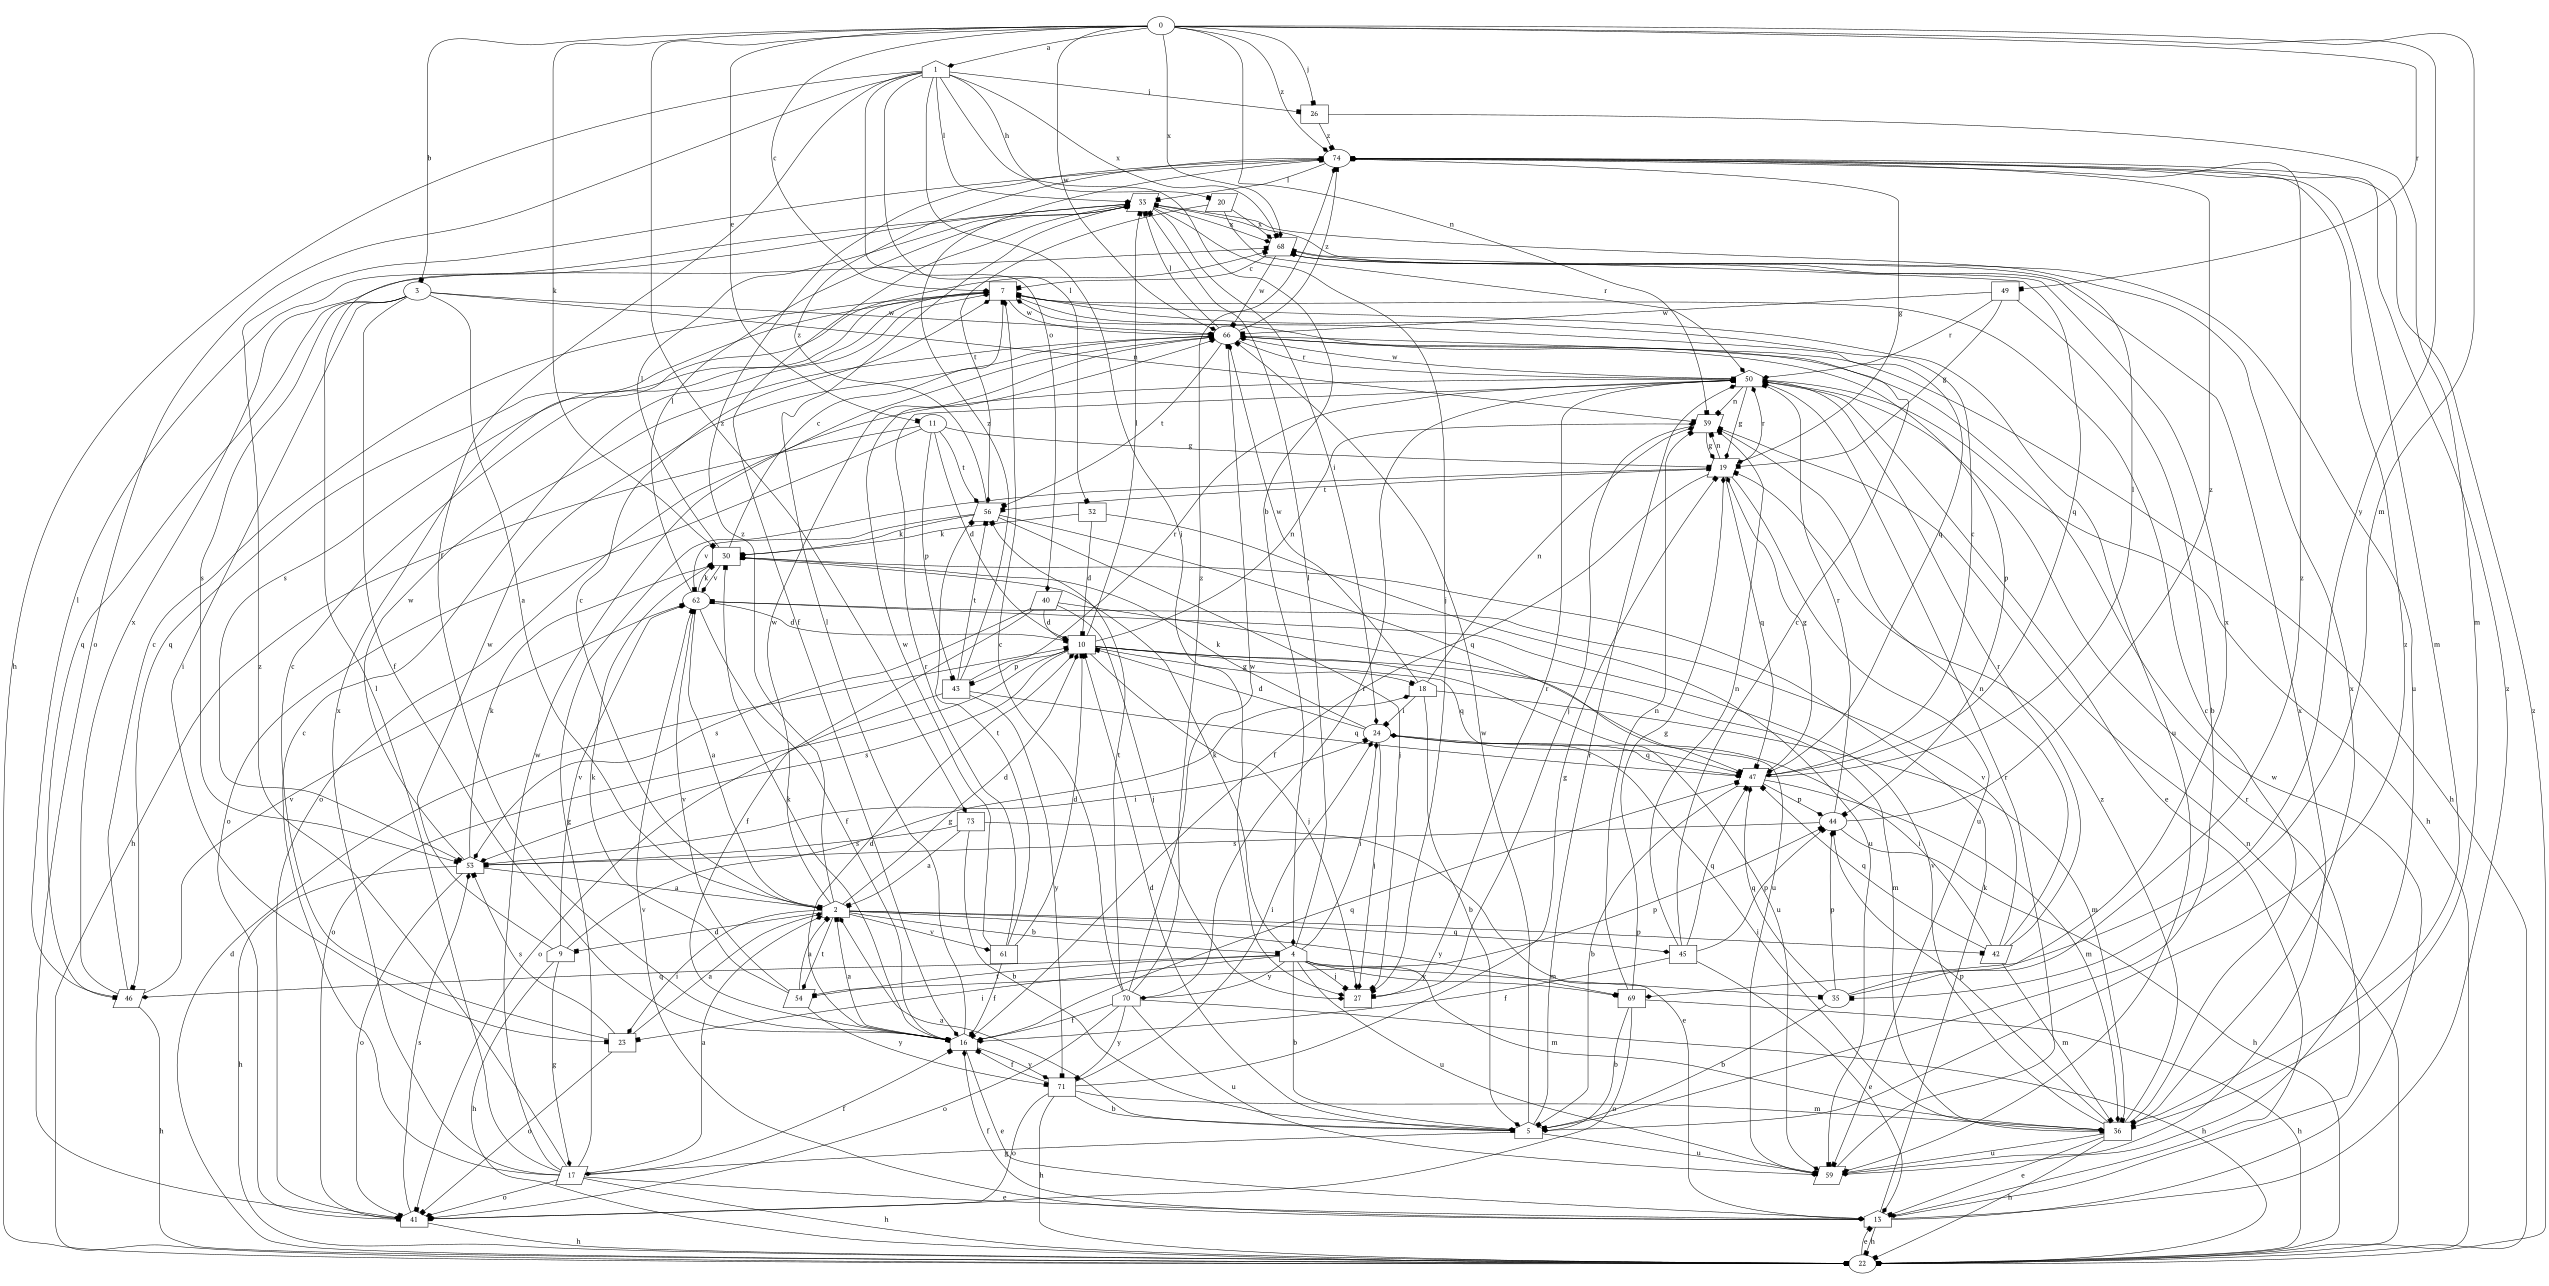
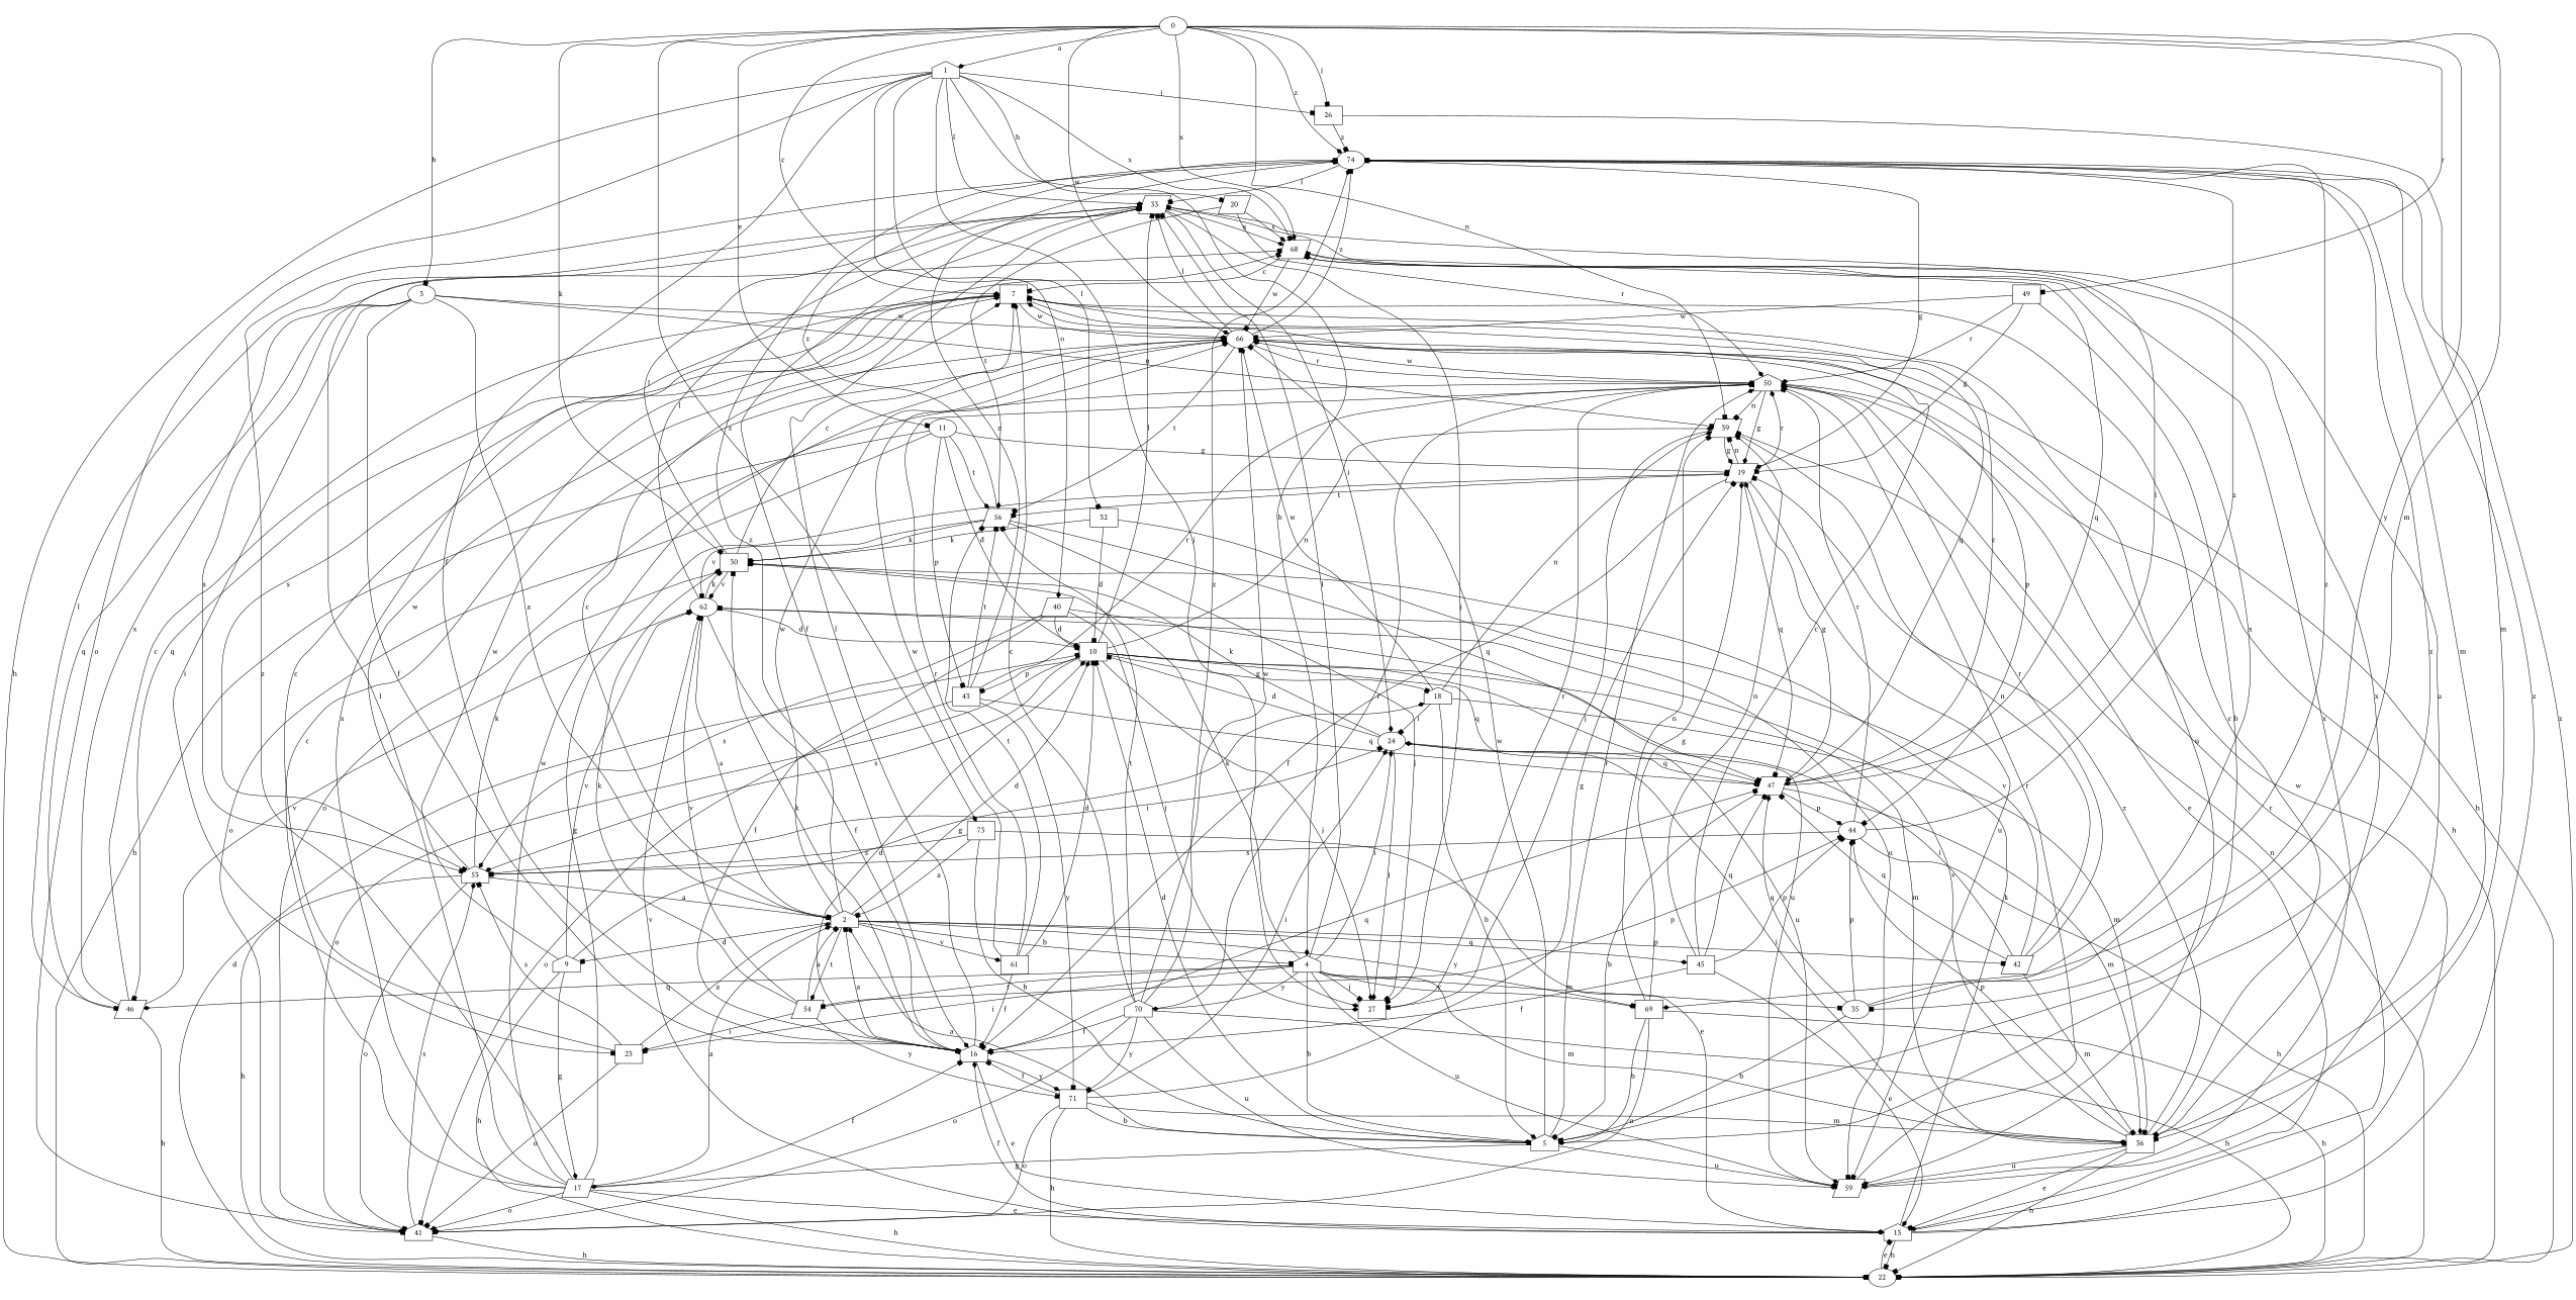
  strict digraph {
    fontname="PT Serif"
    node [fontname="PT Serif" shape=box]
    edge [arrowhead=box fontname="PT Serif"]
    0 [shape=ellipse]
    1 [shape=house]
    3 [shape=ellipse]
    7
    11 [shape=ellipse]
    26
    30
    35 [shape=ellipse]
    39 [shape=parallelogram]
    49
    66 [shape=ellipse]
    68 [shape=parallelogram]
    69
    73
    74 [shape=ellipse]
    4 [shape=house]
    16 [shape=house]
    20 [shape=parallelogram]
    22 [shape=ellipse]
    27
    32
    33 [shape=parallelogram]
    40 [shape=parallelogram]
    41 [shape=house]
    2 [shape=house]
    23
    46 [shape=parallelogram]
    53 [shape=house]
    59 [shape=parallelogram]
    47 [shape=parallelogram]
    10
    43
    19 [shape=parallelogram]
    56 [shape=parallelogram]
    36
    62 [shape=ellipse]
    5 [shape=house]
    44 [shape=ellipse]
    50 [shape=house]
    13 [shape=house]
    54 [shape=parallelogram]
    24 [shape=ellipse]
    70 [shape=house]
    71
    9 [shape=house]
    42 [shape=parallelogram]
    45
    61
    17 [shape=parallelogram]
    18 [shape=house]
    0 -> 1 [arrowhead=diamond label=a]
    0 -> 3 [label=b]
    0 -> 7 [arrowhead=diamond label=c]
    0 -> 11 [label=e]
    0 -> 26 [label=j]
    0 -> 30 [label=k]
    0 -> 35 [label=m]
    0 -> 39 [label=n]
    0 -> 49 [label=r]
    0 -> 66 [arrowhead=diamond label=w]
    0 -> 68 [arrowhead=diamond label=x]
    0 -> 69 [arrowhead=diamond label=y]
    0 -> 73 [arrowhead=diamond label=z]
    0 -> 74 [arrowhead=diamond label=z]
    1 -> 26 [label=j]
    1 -> 68 [label=x]
    1 -> 4 [arrowhead=diamond label=b]
    1 -> 16 [label=f]
    1 -> 20 [label=h]
    1 -> 22 [label=h]
    1 -> 27 [arrowhead=diamond label=j]
    1 -> 32 [label=l]
    1 -> 33 [arrowhead=diamond label=l]
    1 -> 40 [arrowhead=diamond label=o]
    1 -> 41 [arrowhead=diamond label=o]
    3 -> 39 [label=n]
    3 -> 66 [arrowhead=diamond label=w]
    3 -> 16 [arrowhead=diamond label=f]
    3 -> 2 [label=a]
    3 -> 23 [label=i]
    3 -> 46 [label=q]
    3 -> 53 [label=s]
    7 -> 66 [label=w]
    7 -> 46 [label=q]
    7 -> 53 [label=s]
    7 -> 59 [arrowhead=diamond label=u]
    7 -> 47 [arrowhead=diamond label=q]
    11 -> 22 [arrowhead=diamond label=h]
    11 -> 41 [label=o]
    11 -> 10 [arrowhead=diamond label=d]
    11 -> 43 [label=p]
    11 -> 19 [label=g]
    11 -> 56 [arrowhead=diamond label=t]
    26 -> 74 [label=z]
    26 -> 36 [label=m]
    30 -> 7 [label=c]
    30 -> 33 [arrowhead=diamond label=l]
    30 -> 62 [arrowhead=diamond label=v]
    35 -> 68 [label=x]
    35 -> 74 [arrowhead=diamond label=z]
    35 -> 47 [arrowhead=diamond label=q]
    35 -> 5 [label=b]
    35 -> 44 [arrowhead=diamond label=p]
    39 -> 27 [label=j]
    39 -> 19 [arrowhead=diamond label=g]
    49 -> 66 [label=w]
    49 -> 19 [label=g]
    49 -> 5 [label=b]
    49 -> 50 [arrowhead=diamond label=r]
    66 -> 74 [label=z]
    66 -> 22 [label=h]
    66 -> 33 [label=l]
    66 -> 56 [label=t]
    66 -> 44 [label=p]
    66 -> 50 [label=r]
    68 -> 7 [label=c]
    68 -> 66 [label=w]
    68 -> 47 [arrowhead=diamond label=q]
    69 -> 39 [label=n]
    69 -> 22 [label=h]
    69 -> 41 [label=o]
    69 -> 19 [arrowhead=diamond label=g]
    69 -> 5 [arrowhead=diamond label=b]
    73 -> 2 [label=a]
    73 -> 53 [label=s]
    73 -> 5 [arrowhead=diamond label=b]
    73 -> 13 [arrowhead=diamond label=e]
    74 -> 33 [label=l]
    74 -> 19 [arrowhead=diamond label=g]
    74 -> 36 [label=m]
    4 -> 30 [arrowhead=diamond label=k]
    4 -> 35 [label=m]
    4 -> 69 [arrowhead=diamond label=y]
    4 -> 27 [label=j]
    4 -> 33 [label=l]
    4 -> 23 [label=i]
    4 -> 46 [arrowhead=diamond label=q]
    4 -> 59 [arrowhead=diamond label=u]
    4 -> 36 [arrowhead=diamond label=m]
    4 -> 5 [arrowhead=diamond label=b]
    4 -> 54 [label=t]
    4 -> 24 [arrowhead=diamond label=i]
    4 -> 70 [arrowhead=diamond label=y]
    16 -> 30 [label=k]
    16 -> 33 [label=l]
    16 -> 2 [label=a]
    16 -> 47 [label=q]
    16 -> 10 [arrowhead=diamond label=d]
    16 -> 13 [arrowhead=diamond label=e]
    16 -> 71 [arrowhead=diamond label=y]
    20 -> 68 [arrowhead=diamond label=x]
    20 -> 56 [arrowhead=diamond label=t]
    20 -> 50 [arrowhead=diamond label=r]
    22 -> 39 [label=n]
    22 -> 74 [label=z]
    22 -> 10 [label=d]
    22 -> 13 [label=e]
    27 -> 50 [arrowhead=diamond label=r]
    32 -> 30 [label=k]
    32 -> 59 [label=u]
    32 -> 10 [label=d]
    33 -> 68 [arrowhead=diamond label=x]
    33 -> 16 [arrowhead=diamond label=f]
    33 -> 27 [label=j]
    33 -> 59 [arrowhead=diamond label=u]
    33 -> 24 [arrowhead=diamond label=i]
    40 -> 16 [label=f]
    40 -> 27 [arrowhead=diamond label=j]
    40 -> 53 [arrowhead=diamond label=s]
    40 -> 59 [label=u]
    40 -> 10 [arrowhead=diamond label=d]
    41 -> 22 [label=h]
    41 -> 53 [arrowhead=diamond label=s]
    2 -> 7 [arrowhead=diamond label=c]
    2 -> 66 [label=w]
    2 -> 69 [label=y]
    2 -> 74 [arrowhead=diamond label=z]
    2 -> 4 [label=b]
-   2 -> 23 [arrowhead=diamond label=i]
+   54 -> 23 [arrowhead=diamond label=i]
    2 -> 10 [arrowhead=diamond label=d]
    2 -> 54 [arrowhead=diamond label=t]
    2 -> 9 [label=d]
    2 -> 42 [label=p]
    2 -> 45 [arrowhead=diamond label=q]
    2 -> 61 [arrowhead=diamond label=v]
    23 -> 7 [arrowhead=diamond label=c]
    23 -> 41 [label=o]
    23 -> 2 [arrowhead=diamond label=a]
    23 -> 53 [label=s]
    46 -> 7 [arrowhead=diamond label=c]
    46 -> 68 [label=x]
    46 -> 22 [label=h]
    46 -> 33 [label=l]
    46 -> 62 [label=v]
    53 -> 30 [arrowhead=diamond label=k]
    53 -> 66 [arrowhead=diamond label=w]
    53 -> 22 [label=h]
    53 -> 41 [label=o]
    53 -> 2 [label=a]
    53 -> 24 [label=i]
    59 -> 68 [arrowhead=diamond label=x]
    59 -> 50 [arrowhead=diamond label=r]
    47 -> 7 [label=c]
    47 -> 33 [label=l]
    47 -> 19 [arrowhead=diamond label=g]
    47 -> 36 [arrowhead=diamond label=m]
    47 -> 5 [label=b]
    47 -> 44 [arrowhead=diamond label=p]
    10 -> 39 [arrowhead=diamond label=n]
    10 -> 27 [arrowhead=diamond label=j]
    10 -> 33 [label=l]
    10 -> 41 [label=o]
    10 -> 53 [arrowhead=diamond label=s]
    10 -> 59 [arrowhead=diamond label=u]
    10 -> 47 [arrowhead=diamond label=q]
    10 -> 43 [label=p]
    10 -> 36 [label=m]
    10 -> 18 [label=g]
    43 -> 74 [label=z]
    43 -> 41 [label=o]
    43 -> 47 [arrowhead=diamond label=q]
    43 -> 56 [label=t]
    43 -> 50 [label=r]
    43 -> 71 [label=y]
    19 -> 39 [label=n]
    19 -> 16 [label=f]
    19 -> 59 [label=u]
    19 -> 47 [label=q]
    19 -> 56 [label=t]
    19 -> 50 [arrowhead=diamond label=r]
    56 -> 30 [arrowhead=diamond label=k]
    56 -> 74 [label=z]
    56 -> 27 [label=j]
    56 -> 47 [label=q]
    56 -> 62 [label=v]
    36 -> 7 [label=c]
    36 -> 68 [label=x]
    36 -> 22 [label=h]
    36 -> 59 [label=u]
    36 -> 19 [label=z]
    36 -> 62 [label=v]
    36 -> 44 [label=p]
    36 -> 13 [label=e]
    36 -> 24 [arrowhead=diamond label=i]
    62 -> 30 [label=k]
    62 -> 16 [label=f]
    62 -> 33 [label=l]
    62 -> 2 [arrowhead=diamond label=a]
    62 -> 10 [label=d]
    5 -> 66 [label=w]
    5 -> 74 [arrowhead=diamond label=z]
    5 -> 2 [arrowhead=diamond label=a]
    5 -> 59 [label=u]
    5 -> 10 [label=d]
    5 -> 50 [arrowhead=diamond label=r]
    5 -> 17 [arrowhead=diamond label=g]
    44 -> 74 [label=z]
    44 -> 22 [arrowhead=diamond label=h]
    44 -> 53 [label=s]
    44 -> 50 [label=r]
    50 -> 39 [label=n]
    50 -> 66 [arrowhead=diamond label=w]
    50 -> 22 [arrowhead=diamond label=h]
    50 -> 41 [arrowhead=diamond label=o]
    50 -> 19 [arrowhead=diamond label=g]
    50 -> 13 [arrowhead=diamond label=e]
    13 -> 30 [label=k]
    13 -> 66 [arrowhead=diamond label=w]
    13 -> 74 [label=z]
    13 -> 16 [arrowhead=diamond label=f]
    13 -> 22 [label=h]
    13 -> 62 [label=v]
    13 -> 50 [arrowhead=diamond label=r]
    54 -> 30 [label=k]
    54 -> 2 [label=a]
    54 -> 62 [label=v]
    54 -> 44 [label=p]
    54 -> 71 [label=y]
    24 -> 30 [label=k]
    24 -> 27 [arrowhead=diamond label=j]
    24 -> 47 [label=q]
    24 -> 10 [label=d]
    70 -> 7 [arrowhead=diamond label=c]
    70 -> 66 [label=w]
    70 -> 74 [arrowhead=diamond label=z]
    70 -> 16 [arrowhead=diamond label=f]
    70 -> 22 [label=h]
    70 -> 41 [arrowhead=diamond label=o]
    70 -> 59 [arrowhead=diamond label=u]
    70 -> 56 [label=t]
    70 -> 50 [arrowhead=diamond label=r]
    70 -> 71 [label=y]
    71 -> 16 [label=f]
    71 -> 22 [arrowhead=diamond label=h]
    71 -> 41 [arrowhead=diamond label=o]
    71 -> 19 [label=g]
    71 -> 36 [arrowhead=diamond label=m]
    71 -> 5 [label=b]
    71 -> 24 [arrowhead=diamond label=i]
    9 -> 66 [label=w]
    9 -> 22 [label=h]
    9 -> 62 [arrowhead=diamond label=v]
    9 -> 17 [arrowhead=diamond label=g]
    9 -> 18 [arrowhead=diamond label=g]
    42 -> 39 [label=n]
    42 -> 47 [label=q]
    42 -> 36 [label=m]
    42 -> 62 [label=v]
    42 -> 50 [label=r]
    42 -> 24 [arrowhead=diamond label=i]
    45 -> 7 [arrowhead=diamond label=c]
    45 -> 39 [arrowhead=diamond label=n]
    45 -> 16 [arrowhead=diamond label=f]
    45 -> 47 [label=q]
    45 -> 44 [label=p]
    45 -> 13 [arrowhead=diamond label=e]
    61 -> 66 [arrowhead=diamond label=w]
    61 -> 16 [arrowhead=diamond label=f]
    61 -> 10 [label=d]
    61 -> 56 [label=t]
    61 -> 50 [label=r]
    17 -> 7 [arrowhead=diamond label=c]
    17 -> 66 [label=w]
    17 -> 68 [label=x]
    17 -> 74 [arrowhead=diamond label=z]
    17 -> 16 [label=f]
    17 -> 22 [label=h]
    17 -> 33 [label=l]
    17 -> 41 [arrowhead=diamond label=o]
    17 -> 2 [arrowhead=diamond label=a]
    17 -> 19 [label=g]
    17 -> 13 [arrowhead=diamond label=e]
    18 -> 39 [arrowhead=diamond label=n]
    18 -> 66 [arrowhead=diamond label=w]
    18 -> 36 [label=m]
    18 -> 5 [arrowhead=diamond label=b]
    18 -> 24 [label=i]
  }
